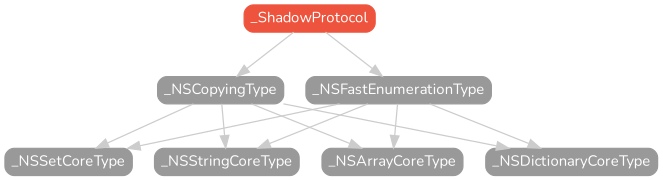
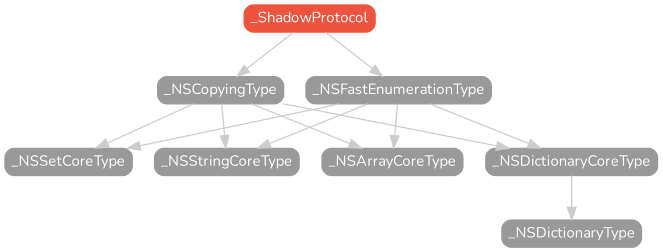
  strict digraph {
    fontname=Nunito
    node [color="#999999" fillcolor="#999999" fontcolor=white fontname=Nunito fontsize=12 margin="0.07,0.05" shape=box style="filled,rounded"]
    edge [color="#cccccc" fontname=Nunito]
    _NSArrayCoreType [height=0.3]
    _NSCopyingType [height=0.3]
    _NSDictionaryCoreType [height=0.3]
    _NSSetCoreType [height=0.3]
    _NSStringCoreType [height=0.3]
+   _NSDictionaryType [height=0.3]
    _NSFastEnumerationType [height=0.3]
    _ShadowProtocol [color="#ee543d" fillcolor="#ee543d" height=0.3]
    subgraph sub_1 {
      rank=max
    }
    _NSCopyingType -> _NSArrayCoreType
    _NSCopyingType -> _NSDictionaryCoreType
    _NSCopyingType -> _NSSetCoreType
    _NSCopyingType -> _NSStringCoreType
+   _NSDictionaryCoreType -> _NSDictionaryType
    _NSFastEnumerationType -> _NSArrayCoreType
    _NSFastEnumerationType -> _NSDictionaryCoreType
    _NSFastEnumerationType -> _NSSetCoreType
    _NSFastEnumerationType -> _NSStringCoreType
    _ShadowProtocol -> _NSCopyingType
    _ShadowProtocol -> _NSFastEnumerationType
  }
